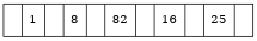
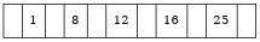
  digraph {
-   n1 [label="<f0> |1| <f1> |8| <f2> |82| <f3> |16| <f4> |25| <f5>" shape=record]
+   n1 [label="<f0> |1| <f1> |8| <f2> |12| <f3> |16| <f4> |25| <f5>" shape=record]
  }
